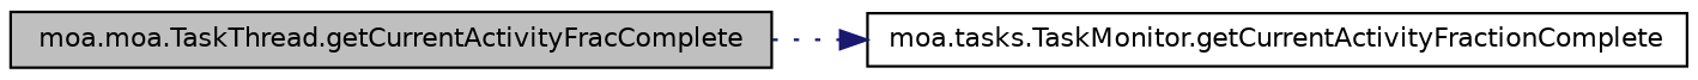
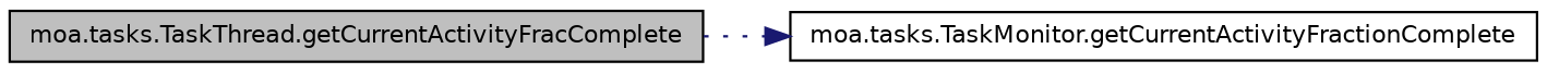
  digraph {
    rankdir=LR
    node [color=black fontname=Helvetica fontsize=10 shape=record style=filled]
-   n1 [fillcolor=grey75 fontcolor=black height=0.2 label="moa.moa.TaskThread.getCurrentActivityFracComplete" width=0.4]
+   n1 [fillcolor=grey75 fontcolor=black height=0.2 label="moa.tasks.TaskThread.getCurrentActivityFracComplete" width=0.4]
    n2 [fillcolor=white height=0.2 label="moa.tasks.TaskMonitor.getCurrentActivityFractionComplete" width=0.4]
    n1 -> n2 [color=midnightblue fontname=Helvetica fontsize=10 labelfontname=Helvetica labelfontsize=10 style=dotted]
  }
